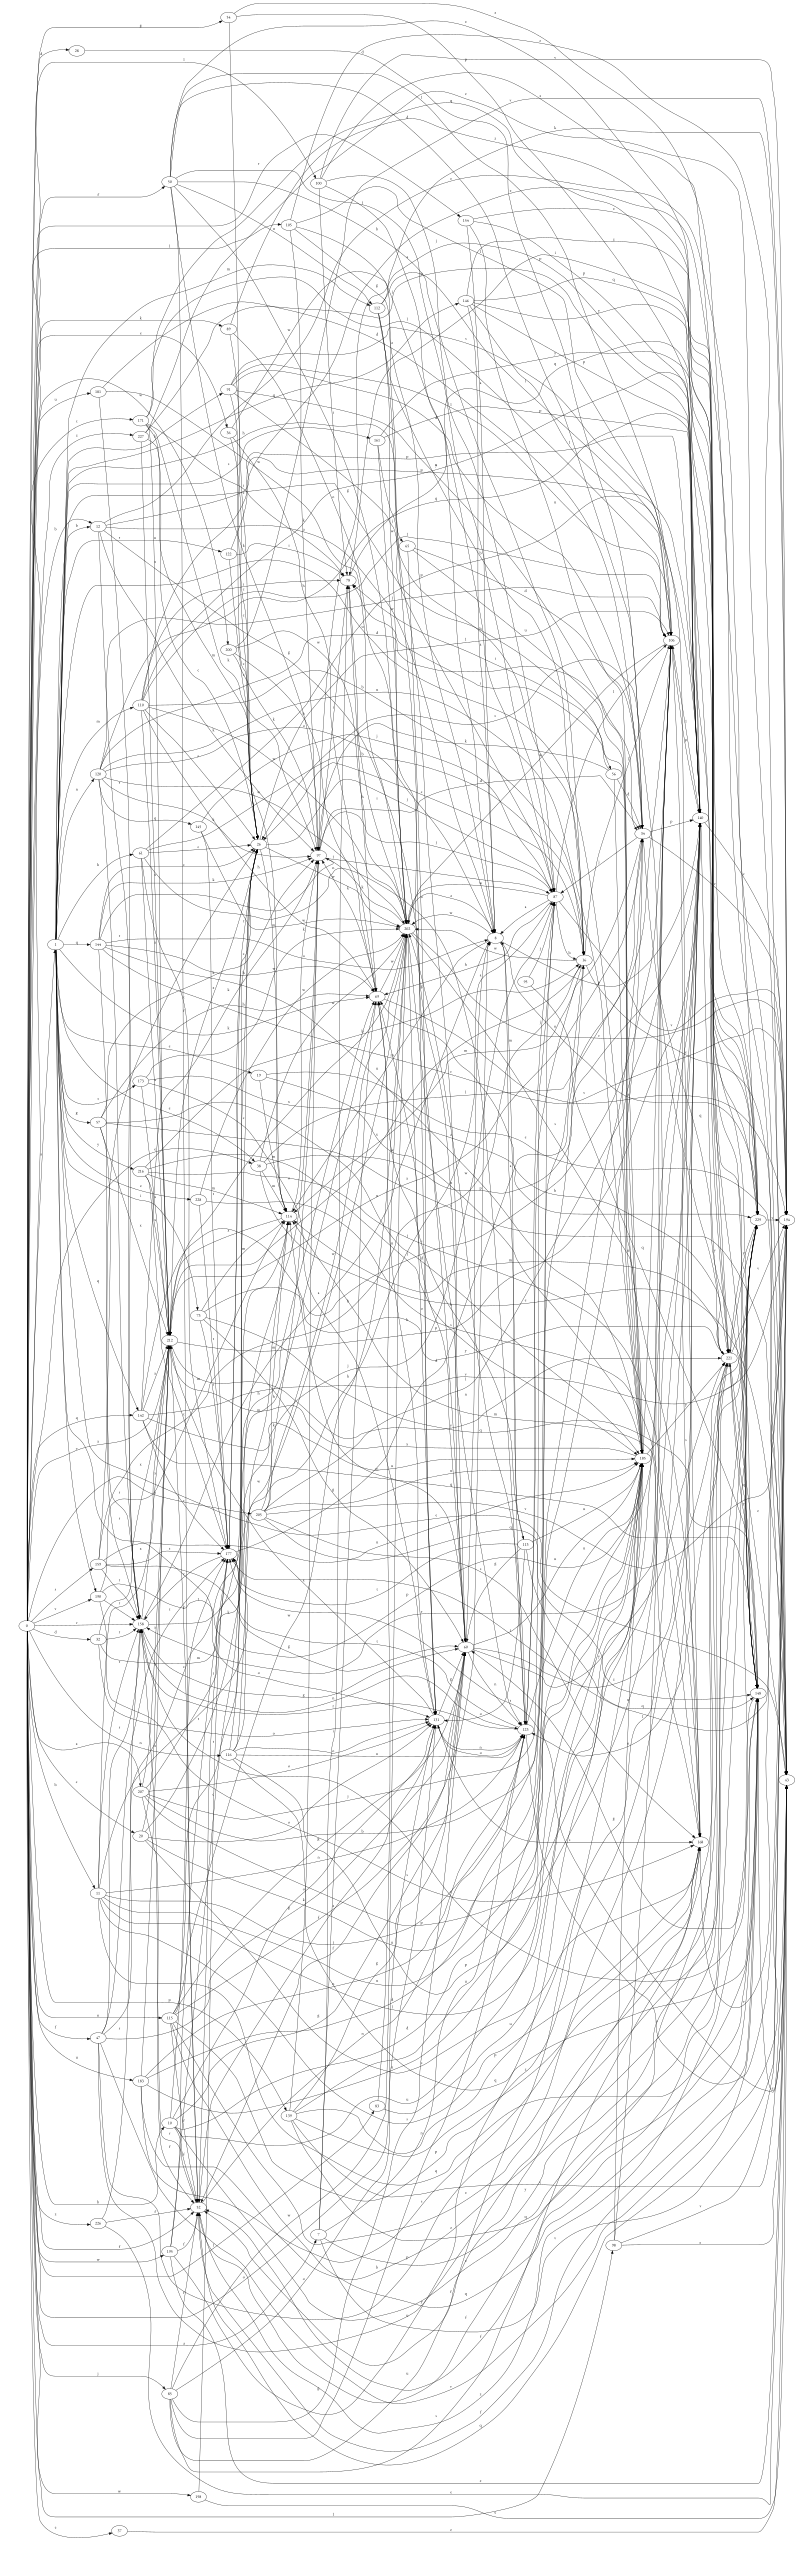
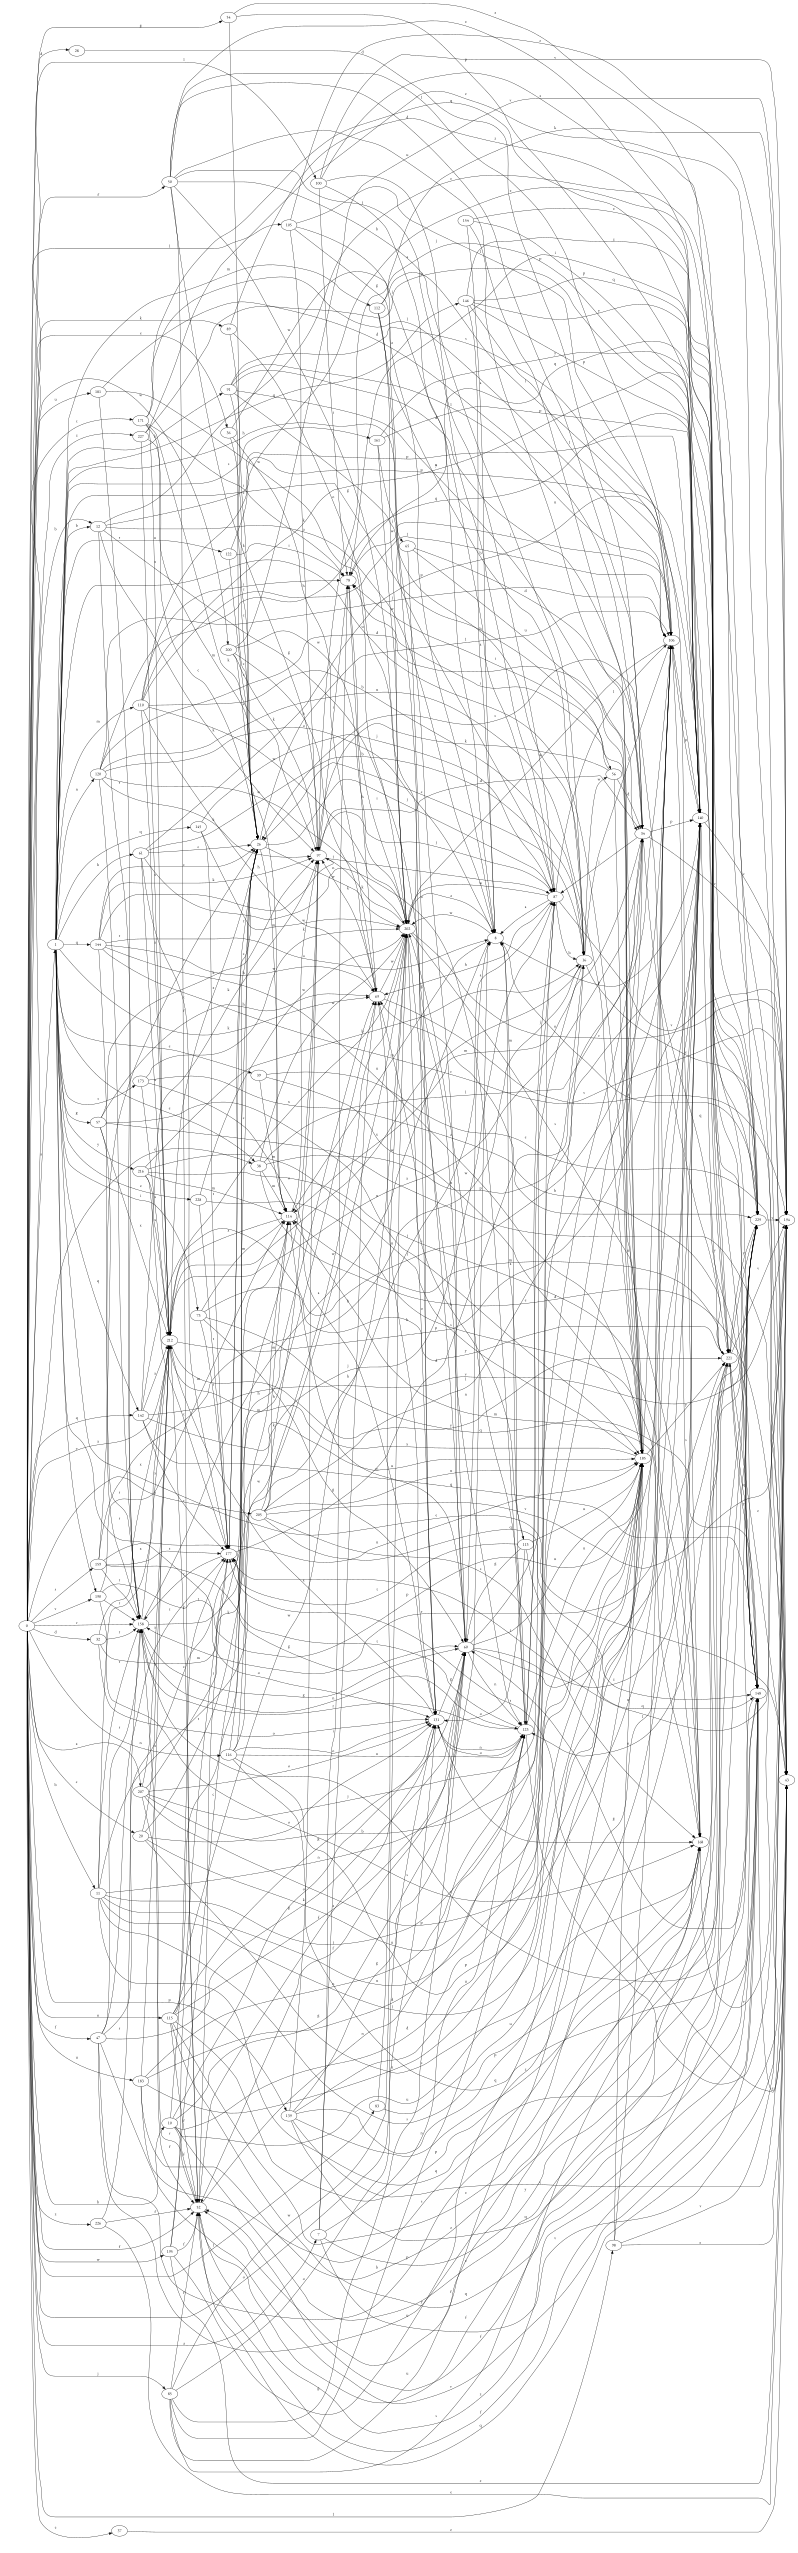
  strict digraph {
    fontname="EB Garamond"
    rankdir=LR
    node [fontname="EB Garamond"]
    edge [fontname="EB Garamond"]
    0
    1
    7
    10
    11
    12
    20
    28
    32
    36
    37
    38
    47
    50
    52
    54
    83
    85
    89
    98
    100
    105
    115
    116
    131
    139
    142
    154
    158
    159
    171
    181
    183
    190
    195
-   198
    200
    205
    207
    212
    226
    227
-   39 [label=19]
+   39
    43
    56
    57
    61
    65
    73
    91
    110
    112
    120
    122
    144
    145
    146
    161
    173
    185
    216
    228
    69
    78
    123
    194
    221
    34
    60
    229
    202
    87
    106
    148
    168
    8
    140
    97
    114
    26
    177
    16
-   95
    113
    0 -> 1 [label=a]
    0 -> 7 [label=a]
    0 -> 10 [label=b]
    0 -> 11 [label=b]
    0 -> 12 [label=b]
    0 -> 20 [label=c]
    0 -> 28 [label=d]
    0 -> 32 [label=d]
    0 -> 36 [label=e]
    0 -> 37 [label=e]
    0 -> 38 [label=e]
    0 -> 47 [label=f]
    0 -> 50 [label=f]
    0 -> 52 [label=f]
    0 -> 54 [label=g]
    0 -> 83 [label=j]
    0 -> 85 [label=j]
    0 -> 89 [label=k]
    0 -> 98 [label=l]
    0 -> 100 [label=l]
    0 -> 105 [label=l]
    0 -> 115 [label=n]
    0 -> 116 [label=n]
    0 -> 131 [label=o]
    0 -> 139 [label=p]
    0 -> 142 [label=q]
-   0 -> 154 [label=r]
    0 -> 158 [label=r]
    0 -> 159 [label=s]
    0 -> 171 [label=t]
    0 -> 181 [label=u]
    0 -> 183 [label=u]
    0 -> 190 [label=v]
    0 -> 195 [label=w]
-   0 -> 198 [label=w]
    0 -> 200 [label=w]
    0 -> 205 [label=x]
    0 -> 207 [label=x]
    0 -> 212 [label=x]
    0 -> 226 [label=z]
    0 -> 227 [label=z]
    1 -> 12 [label=b]
    1 -> 38 [label=e]
    1 -> 131 [label=o]
    1 -> 142 [label=q]
    1 -> 190 [label=v]
    1 -> 39 [label=e]
    1 -> 43 [label=e]
    1 -> 56 [label=g]
    1 -> 57 [label=g]
    1 -> 61 [label=h]
    1 -> 65 [label=h]
    1 -> 73 [label=i]
    1 -> 91 [label=k]
    1 -> 110 [label=m]
    1 -> 112 [label=m]
    1 -> 120 [label=n]
    1 -> 122 [label=n]
    1 -> 144 [label=q]
-   120 -> 145 [label=q]
+   1 -> 145 [label=q]
    1 -> 146 [label=q]
    1 -> 161 [label=s]
    1 -> 173 [label=t]
    1 -> 185 [label=u]
    1 -> 216 [label=y]
    1 -> 228 [label=z]
    1 -> 69 [label=k]
    7 -> 69 [label=h]
    7 -> 78 [label=i]
    7 -> 123 [label=n]
    7 -> 194 [label=v]
    7 -> 221 [label=y]
    10 -> 52 [label=f]
    10 -> 131 [label=o]
    10 -> 185 [label=u]
    10 -> 69 [label=h]
    10 -> 34 [label=d]
    10 -> 60 [label=g]
    10 -> 229 [label=z]
    11 -> 158 [label=r]
    11 -> 212 [label=x]
    11 -> 185 [label=u]
    11 -> 123 [label=n]
    11 -> 202 [label=w]
    11 -> 87 [label=j]
    11 -> 106 [label=l]
    11 -> 148 [label=q]
    11 -> 168 [label=s]
    12 -> 158 [label=r]
    12 -> 43 [label=e]
    12 -> 60 [label=g]
    12 -> 8 [label=a]
    12 -> 140 [label=p]
    12 -> 97 [label=k]
    20 -> 131 [label=o]
    20 -> 212 [label=x]
    20 -> 185 [label=u]
    20 -> 168 [label=s]
    20 -> 97 [label=k]
    28 -> 34 [label=d]
    32 -> 131 [label=o]
    32 -> 158 [label=r]
    32 -> 212 [label=x]
    32 -> 114 [label=m]
    36 -> 69 [label=h]
    36 -> 87 [label=j]
    36 -> 26 [label=c]
    37 -> 43 [label=e]
    38 -> 43 [label=e]
    38 -> 202 [label=w]
    38 -> 106 [label=l]
    38 -> 140 [label=p]
    38 -> 114 [label=m]
    47 -> 158 [label=r]
    47 -> 194 [label=v]
    47 -> 221 [label=y]
    47 -> 60 [label=g]
    47 -> 140 [label=p]
    47 -> 26 [label=c]
    47 -> 177 [label=t]
    50 -> 52 [label=f]
-   50 -> 112 [label=u]
+   50 -> 185 [label=u]
    50 -> 34 [label=d]
    50 -> 229 [label=z]
    50 -> 202 [label=w]
    50 -> 87 [label=j]
    50 -> 106 [label=l]
    50 -> 97 [label=k]
    50 -> 16 [label=b]
    52 -> 158 [label=r]
    52 -> 123 [label=n]
    52 -> 229 [label=z]
    52 -> 148 [label=q]
    52 -> 177 [label=t]
    54 -> 229 [label=z]
    54 -> 140 [label=p]
    54 -> 26 [label=c]
    83 -> 185 [label=u]
    83 -> 202 [label=w]
    85 -> 52 [label=f]
    85 -> 131 [label=o]
    85 -> 185 [label=u]
    85 -> 60 [label=g]
    85 -> 202 [label=w]
    85 -> 168 [label=s]
    85 -> 16 [label=b]
    89 -> 131 [label=o]
    89 -> 229 [label=z]
    89 -> 26 [label=c]
    98 -> 43 [label=e]
    98 -> 185 [label=u]
    98 -> 194 [label=v]
    98 -> 106 [label=l]
    100 -> 78 [label=i]
    100 -> 194 [label=v]
    100 -> 229 [label=z]
    100 -> 87 [label=j]
    100 -> 8 [label=a]
    105 -> 43 [label=e]
    105 -> 60 [label=g]
    105 -> 106 [label=l]
    105 -> 8 [label=a]
    105 -> 97 [label=k]
    115 -> 52 [label=f]
    115 -> 60 [label=g]
    115 -> 229 [label=z]
    115 -> 202 [label=w]
    115 -> 148 [label=q]
    115 -> 8 [label=a]
    115 -> 140 [label=p]
    115 -> 177 [label=t]
    116 -> 131 [label=o]
    116 -> 123 [label=n]
    116 -> 148 [label=q]
    116 -> 140 [label=p]
    116 -> 97 [label=k]
    116 -> 114 [label=m]
    116 -> 26 [label=c]
    131 -> 52 [label=f]
    131 -> 212 [label=x]
    131 -> 69 [label=h]
    131 -> 123 [label=n]
    131 -> 60 [label=g]
    131 -> 168 [label=s]
    139 -> 43 [label=e]
    139 -> 185 [label=u]
    139 -> 60 [label=g]
    139 -> 229 [label=z]
    139 -> 148 [label=q]
    139 -> 140 [label=p]
    139 -> 97 [label=k]
    142 -> 212 [label=x]
    142 -> 185 [label=u]
    142 -> 194 [label=v]
    142 -> 106 [label=l]
    142 -> 148 [label=q]
    142 -> 97 [label=k]
    142 -> 177 [label=t]
    154 -> 185 [label=u]
    154 -> 229 [label=z]
    154 -> 8 [label=a]
    154 -> 140 [label=p]
    158 -> 212 [label=x]
    158 -> 123 [label=n]
    158 -> 60 [label=g]
    158 -> 87 [label=j]
    158 -> 8 [label=a]
    159 -> 158 [label=r]
    159 -> 185 [label=u]
    159 -> 60 [label=g]
    159 -> 26 [label=c]
    159 -> 177 [label=t]
    159 -> 16 [label=b]
    171 -> 212 [label=x]
    171 -> 78 [label=i]
    171 -> 106 [label=l]
    171 -> 148 [label=q]
    171 -> 97 [label=k]
    171 -> 114 [label=m]
    181 -> 158 [label=r]
    181 -> 34 [label=d]
    181 -> 202 [label=w]
    183 -> 212 [label=x]
    183 -> 185 [label=u]
    183 -> 123 [label=n]
    183 -> 34 [label=d]
    183 -> 229 [label=z]
    183 -> 168 [label=s]
    190 -> 158 [label=r]
    190 -> 168 [label=s]
    190 -> 140 [label=p]
    190 -> 114 [label=m]
    195 -> 52 [label=f]
    195 -> 43 [label=e]
    195 -> 185 [label=u]
    195 -> 26 [label=c]
    195 -> 177 [label=t]
-   198 -> 43 [label=e]
-   198 -> 177 [label=t]
    200 -> 69 [label=h]
    200 -> 194 [label=v]
    200 -> 202 [label=w]
    200 -> 97 [label=k]
-   110 -> 26 [label=c]
+   200 -> 26 [label=c]
    205 -> 185 [label=u]
    205 -> 194 [label=v]
    205 -> 202 [label=w]
    205 -> 87 [label=j]
    205 -> 106 [label=l]
    205 -> 148 [label=q]
    205 -> 168 [label=s]
    205 -> 114 [label=m]
    207 -> 52 [label=f]
    207 -> 131 [label=o]
    207 -> 212 [label=x]
    207 -> 69 [label=h]
    207 -> 87 [label=j]
    207 -> 140 [label=p]
    207 -> 16 [label=b]
    212 -> 52 [label=f]
    212 -> 221 [label=y]
    212 -> 140 [label=p]
    226 -> 52 [label=f]
    226 -> 158 [label=r]
    226 -> 43 [label=e]
    227 -> 212 [label=x]
    227 -> 43 [label=e]
    227 -> 140 [label=p]
    227 -> 26 [label=c]
    39 -> 43 [label=e]
    39 -> 185 [label=u]
    39 -> 114 [label=m]
    43 -> 177 [label=t]
    56 -> 185 [label=u]
    56 -> 78 [label=i]
    56 -> 34 [label=d]
    56 -> 97 [label=k]
    57 -> 158 [label=r]
    57 -> 212 [label=x]
    57 -> 43 [label=e]
    57 -> 185 [label=u]
    57 -> 69 [label=h]
    57 -> 97 [label=k]
    61 -> 212 [label=x]
    61 -> 123 [label=n]
    61 -> 140 [label=p]
    61 -> 26 [label=c]
    61 -> 177 [label=t]
    61 -> 16 [label=b]
    65 -> 131 [label=o]
    65 -> 185 [label=u]
    65 -> 34 [label=d]
    73 -> 221 [label=y]
    73 -> 60 [label=g]
    73 -> 148 [label=q]
    73 -> 114 [label=m]
    73 -> 177 [label=t]
    91 -> 185 [label=u]
    91 -> 34 [label=d]
    91 -> 87 [label=j]
    91 -> 106 [label=l]
    91 -> 168 [label=s]
    91 -> 26 [label=c]
    110 -> 212 [label=x]
    110 -> 69 [label=h]
    110 -> 78 [label=i]
    110 -> 221 [label=y]
    110 -> 202 [label=w]
    110 -> 106 [label=l]
    110 -> 140 [label=p]
    110 -> 16 [label=b]
    112 -> 60 [label=g]
    112 -> 202 [label=w]
    112 -> 106 [label=l]
    112 -> 140 [label=p]
    112 -> 16 [label=b]
    120 -> 158 [label=r]
    120 -> 185 [label=u]
    120 -> 34 [label=d]
    120 -> 202 [label=w]
    120 -> 106 [label=l]
    120 -> 148 [label=q]
    120 -> 8 [label=a]
    120 -> 97 [label=k]
    122 -> 43 [label=e]
    122 -> 78 [label=i]
    122 -> 26 [label=c]
    144 -> 158 [label=r]
    144 -> 185 [label=u]
    144 -> 69 [label=h]
    144 -> 194 [label=v]
    144 -> 87 [label=j]
    144 -> 8 [label=a]
    144 -> 97 [label=k]
    144 -> 26 [label=c]
    145 -> 202 [label=w]
    145 -> 87 [label=j]
    145 -> 177 [label=t]
    146 -> 221 [label=y]
    146 -> 229 [label=z]
    146 -> 106 [label=l]
    146 -> 148 [label=q]
    146 -> 8 [label=a]
    146 -> 140 [label=p]
    161 -> 221 [label=y]
    161 -> 202 [label=w]
    161 -> 140 [label=p]
    161 -> 16 [label=b]
    173 -> 131 [label=o]
    173 -> 212 [label=x]
    173 -> 229 [label=z]
    173 -> 202 [label=w]
    185 -> 212 [label=x]
    185 -> 78 [label=i]
    185 -> 221 [label=y]
    185 -> 106 [label=l]
    216 -> 212 [label=x]
    216 -> 185 [label=u]
    216 -> 168 [label=s]
    216 -> 114 [label=m]
    216 -> 177 [label=t]
    216 -> 16 [label=b]
    228 -> 202 [label=w]
    228 -> 168 [label=s]
    228 -> 177 [label=t]
    69 -> 194 [label=v]
    69 -> 202 [label=w]
    69 -> 97 [label=k]
    78 -> 69 [label=h]
    78 -> 148 [label=q]
    123 -> 131 [label=o]
    123 -> 158 [label=r]
    123 -> 185 [label=u]
    123 -> 194 [label=v]
    123 -> 202 [label=w]
    123 -> 87 [label=j]
-   8 -> 123 [label=a]
+   123 -> 8 [label=a]
    123 -> 177 [label=t]
    194 -> 97 [label=k]
    194 -> 177 [label=t]
    221 -> 52 [label=f]
    221 -> 43 [label=e]
    221 -> 69 [label=h]
    221 -> 123 [label=n]
    221 -> 194 [label=v]
    221 -> 229 [label=z]
    221 -> 148 [label=q]
    221 -> 114 [label=m]
    221 -> 26 [label=c]
    34 -> 212 [label=x]
    34 -> 194 [label=v]
    34 -> 87 [label=j]
    34 -> 148 [label=q]
    34 -> 140 [label=p]
    34 -> 114 [label=m]
    60 -> 52 [label=f]
    60 -> 185 [label=u]
    60 -> 123 [label=n]
    60 -> 221 [label=y]
-   60 -> 69 [label=d]
+   60 -> 34 [label=d]
    60 -> 229 [label=z]
    60 -> 8 [label=a]
    60 -> 114 [label=m]
    229 -> 52 [label=f]
    229 -> 78 [label=i]
    229 -> 194 [label=v]
    229 -> 221 [label=y]
    229 -> 8 [label=a]
    202 -> 131 [label=o]
    202 -> 212 [label=x]
    202 -> 78 [label=i]
    202 -> 123 [label=n]
    202 -> 194 [label=v]
    202 -> 168 [label=s]
    202 -> 8 [label=a]
    202 -> 97 [label=k]
    87 -> 69 [label=h]
    87 -> 194 [label=v]
    87 -> 202 [label=w]
    87 -> 106 [label=l]
    87 -> 8 [label=a]
    87 -> 16 [label=b]
+   106 -> 78 [label=i]
    106 -> 202 [label=w]
    106 -> 168 [label=s]
    106 -> 140 [label=p]
    148 -> 52 [label=f]
    148 -> 158 [label=r]
    148 -> 43 [label=e]
    148 -> 221 [label=y]
    148 -> 60 [label=g]
    168 -> 52 [label=f]
    168 -> 194 [label=v]
    168 -> 114 [label=m]
    8 -> 202 [label=w]
    8 -> 140 [label=p]
    8 -> 114 [label=m]
    8 -> 113 [label=m]
    140 -> 158 [label=r]
    140 -> 194 [label=v]
    140 -> 221 [label=y]
    140 -> 106 [label=l]
    97 -> 78 [label=i]
    97 -> 34 [label=d]
    97 -> 87 [label=j]
    114 -> 212 [label=x]
    114 -> 97 [label=k]
    26 -> 212 [label=x]
    26 -> 202 [label=w]
    26 -> 87 [label=j]
    26 -> 106 [label=l]
    26 -> 114 [label=m]
    26 -> 177 [label=t]
    177 -> 158 [label=r]
    177 -> 34 [label=d]
    177 -> 26 [label=c]
    16 -> 212 [label=x]
    16 -> 43 [label=e]
    16 -> 123 [label=n]
-   16 -> 202 [label=w]
+   16 -> 56 [label=w]
    16 -> 106 [label=l]
    16 -> 26 [label=c]
-   95 -> 87 [label=j]
-   95 -> 148 [label=q]
    113 -> 131 [label=o]
    113 -> 185 [label=u]
    113 -> 69 [label=h]
    113 -> 60 [label=g]
    113 -> 148 [label=q]
    113 -> 177 [label=t]
  }
